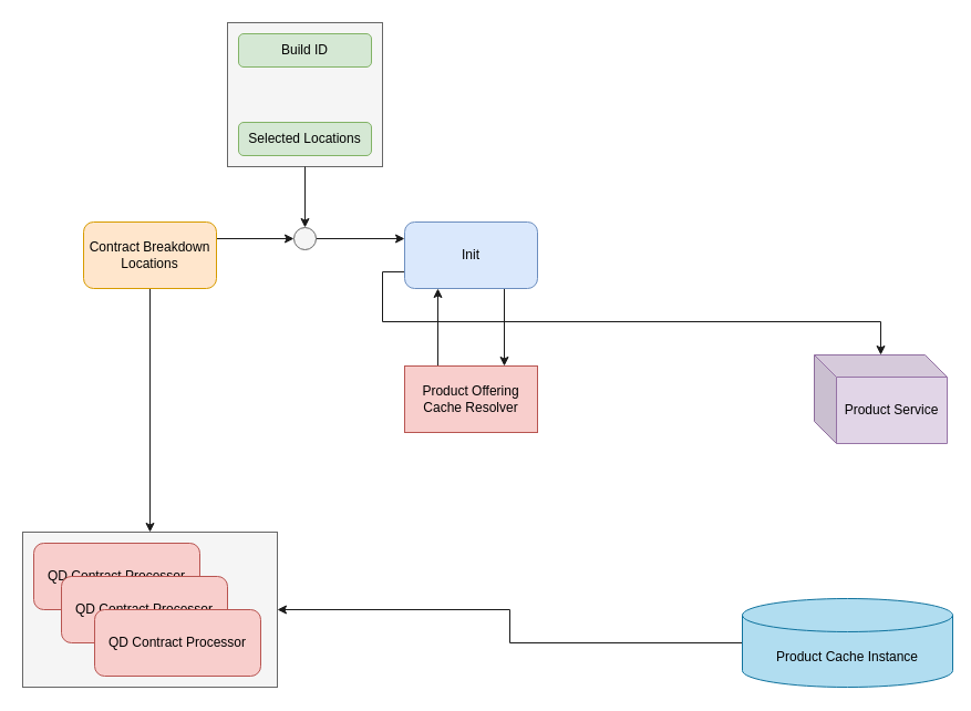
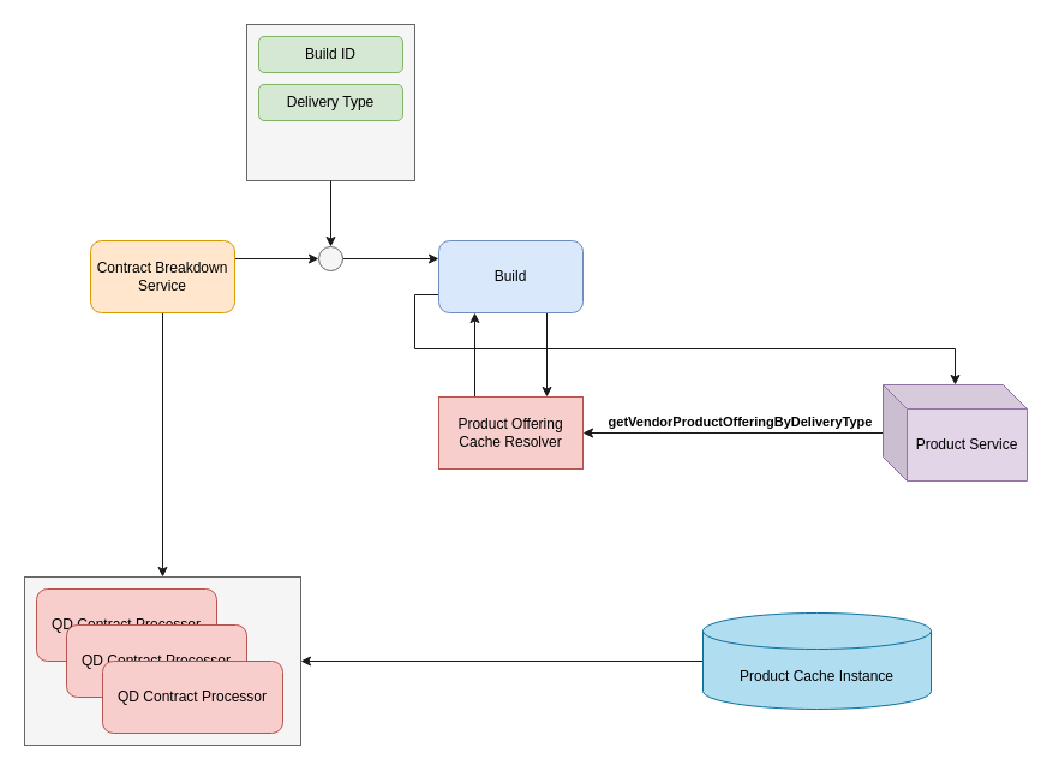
  <mxCell id="0" />
  <mxCell id="1" parent="0" />
  <mxCell id="2" value="" style="group" vertex="1" connectable="0" parent="1"><mxGeometry x="205" y="20" width="140" height="130" as="geometry" /></mxCell>
  <mxCell id="3" value="" style="rounded=0;whiteSpace=wrap;html=1;labelBackgroundColor=none;fillColor=#f5f5f5;strokeColor=#666666;fontColor=#333333;" vertex="1" parent="2"><mxGeometry width="140" height="130" as="geometry" /></mxCell>
- <mxCell id="4" value="Selected Locations" style="rounded=1;whiteSpace=wrap;html=1;labelBackgroundColor=none;fillColor=#d5e8d4;strokeColor=#82b366;" vertex="1" parent="2"><mxGeometry x="10" y="90" width="120" height="30" as="geometry" /></mxCell>
+ <mxCell id="5" value="Delivery Type" style="rounded=1;whiteSpace=wrap;html=1;labelBackgroundColor=none;fillColor=#d5e8d4;strokeColor=#82b366;" vertex="1" parent="2"><mxGeometry x="10" y="50" width="120" height="30" as="geometry" /></mxCell>
  <mxCell id="6" value="Build ID" style="rounded=1;whiteSpace=wrap;html=1;labelBackgroundColor=none;fillColor=#d5e8d4;strokeColor=#82b366;" vertex="1" parent="2"><mxGeometry x="10" y="10" width="120" height="30" as="geometry" /></mxCell>
  <mxCell id="7" style="edgeStyle=orthogonalEdgeStyle;rounded=0;orthogonalLoop=1;jettySize=auto;html=1;entryX=0.75;entryY=0;entryDx=0;entryDy=0;startArrow=none;startFill=0;endArrow=classic;endFill=1;strokeColor=#1A1A1A;exitX=0.75;exitY=1;exitDx=0;exitDy=0;" edge="1" parent="1" source="9" target="11"><mxGeometry relative="1" as="geometry" /></mxCell>
  <mxCell id="8" style="edgeStyle=orthogonalEdgeStyle;rounded=0;orthogonalLoop=1;jettySize=auto;html=1;fontSize=11;startArrow=none;startFill=0;endArrow=classic;endFill=1;strokeColor=#1A1A1A;exitX=0;exitY=0.75;exitDx=0;exitDy=0;" edge="1" parent="1" source="9" target="14"><mxGeometry relative="1" as="geometry" /></mxCell>
- <mxCell id="9" value="Init" style="rounded=1;whiteSpace=wrap;html=1;labelBackgroundColor=none;fillColor=#dae8fc;strokeColor=#6c8ebf;" vertex="1" parent="1"><mxGeometry x="365" y="200" width="120" height="60" as="geometry" /></mxCell>
+ <mxCell id="9" value="Build" style="rounded=1;whiteSpace=wrap;html=1;labelBackgroundColor=none;fillColor=#dae8fc;strokeColor=#6c8ebf;" vertex="1" parent="1"><mxGeometry x="365" y="200" width="120" height="60" as="geometry" /></mxCell>
  <mxCell id="10" style="edgeStyle=orthogonalEdgeStyle;rounded=0;orthogonalLoop=1;jettySize=auto;html=1;entryX=0.25;entryY=1;entryDx=0;entryDy=0;fontSize=11;startArrow=none;startFill=0;endArrow=classic;endFill=1;strokeColor=#1A1A1A;exitX=0.25;exitY=0;exitDx=0;exitDy=0;" edge="1" parent="1" source="11" target="9"><mxGeometry relative="1" as="geometry" /></mxCell>
  <mxCell id="11" value="Product Offering Cache Resolver" style="whiteSpace=wrap;html=1;labelBackgroundColor=none;fillColor=#f8cecc;strokeColor=#b85450;rounded=0;" vertex="1" parent="1"><mxGeometry x="365" y="330" width="120" height="60" as="geometry" /></mxCell>
+ <mxCell id="12" style="edgeStyle=orthogonalEdgeStyle;rounded=0;orthogonalLoop=1;jettySize=auto;html=1;entryX=1;entryY=0.5;entryDx=0;entryDy=0;startArrow=none;startFill=0;endArrow=classic;endFill=1;strokeColor=#1A1A1A;" edge="1" parent="1" source="14" target="11"><mxGeometry relative="1" as="geometry" /></mxCell>
+ <mxCell id="13" value="&lt;b&gt;getVendorProductOfferingByDeliveryType&lt;/b&gt;" style="edgeLabel;html=1;align=center;verticalAlign=middle;resizable=0;points=[];" vertex="1" connectable="0" parent="12"><mxGeometry x="0.287" y="2" relative="1" as="geometry"><mxPoint x="41" y="-12" as="offset" /></mxGeometry></mxCell>
  <mxCell id="14" value="Product Service" style="shape=cube;whiteSpace=wrap;html=1;boundedLbl=1;backgroundOutline=1;darkOpacity=0.05;darkOpacity2=0.1;labelBackgroundColor=none;fillColor=#e1d5e7;strokeColor=#9673a6;" vertex="1" parent="1"><mxGeometry x="735" y="320" width="120" height="80" as="geometry" /></mxCell>
  <mxCell id="15" style="edgeStyle=orthogonalEdgeStyle;rounded=0;orthogonalLoop=1;jettySize=auto;html=1;startArrow=none;startFill=0;endArrow=classic;endFill=1;strokeColor=#1A1A1A;exitX=1;exitY=0.25;exitDx=0;exitDy=0;entryX=0;entryY=0.5;entryDx=0;entryDy=0;" edge="1" parent="1" source="17" target="22"><mxGeometry relative="1" as="geometry"><mxPoint x="235" y="215" as="targetPoint" /></mxGeometry></mxCell>
  <mxCell id="16" style="edgeStyle=orthogonalEdgeStyle;rounded=0;orthogonalLoop=1;jettySize=auto;html=1;fontSize=11;startArrow=none;startFill=0;endArrow=classic;endFill=1;strokeColor=#1A1A1A;entryX=0.5;entryY=0;entryDx=0;entryDy=0;" edge="1" parent="1" source="17" target="24"><mxGeometry relative="1" as="geometry"><mxPoint x="205" y="370" as="targetPoint" /></mxGeometry></mxCell>
- <mxCell id="17" value="Contract Breakdown Locations" style="rounded=1;whiteSpace=wrap;html=1;labelBackgroundColor=none;fillColor=#ffe6cc;strokeColor=#d79b00;" vertex="1" parent="1"><mxGeometry x="75" y="200" width="120" height="60" as="geometry" /></mxCell>
+ <mxCell id="17" value="Contract Breakdown Service" style="rounded=1;whiteSpace=wrap;html=1;labelBackgroundColor=none;fillColor=#ffe6cc;strokeColor=#d79b00;" vertex="1" parent="1"><mxGeometry x="75" y="200" width="120" height="60" as="geometry" /></mxCell>
  <mxCell id="18" style="edgeStyle=orthogonalEdgeStyle;rounded=0;orthogonalLoop=1;jettySize=auto;html=1;startArrow=none;startFill=0;endArrow=classic;endFill=1;strokeColor=#1A1A1A;entryX=0.5;entryY=0;entryDx=0;entryDy=0;" edge="1" parent="1" source="3" target="22"><mxGeometry relative="1" as="geometry"><mxPoint x="255" y="180" as="targetPoint" /></mxGeometry></mxCell>
  <mxCell id="19" style="edgeStyle=orthogonalEdgeStyle;rounded=0;orthogonalLoop=1;jettySize=auto;html=1;fontSize=11;startArrow=none;startFill=0;endArrow=classic;endFill=1;strokeColor=#1A1A1A;entryX=1;entryY=0.5;entryDx=0;entryDy=0;" edge="1" parent="1" source="20" target="24"><mxGeometry relative="1" as="geometry"><mxPoint x="465" y="530" as="targetPoint" /></mxGeometry></mxCell>
- <mxCell id="20" value="Product Cache Instance" style="shape=cylinder3;whiteSpace=wrap;html=1;boundedLbl=1;backgroundOutline=1;size=15;labelBackgroundColor=none;fillColor=#b1ddf0;strokeColor=#10739e;" vertex="1" parent="1"><mxGeometry x="670" y="540" width="190" height="80" as="geometry" /></mxCell>
+ <mxCell id="20" value="Product Cache Instance" style="shape=cylinder3;whiteSpace=wrap;html=1;boundedLbl=1;backgroundOutline=1;size=15;labelBackgroundColor=none;fillColor=#b1ddf0;strokeColor=#10739e;" vertex="1" parent="1"><mxGeometry x="585" y="510" width="190" height="80" as="geometry" /></mxCell>
  <mxCell id="21" style="edgeStyle=orthogonalEdgeStyle;rounded=0;orthogonalLoop=1;jettySize=auto;html=1;entryX=0;entryY=0.25;entryDx=0;entryDy=0;fontSize=11;startArrow=none;startFill=0;endArrow=classic;endFill=1;strokeColor=#1A1A1A;" edge="1" parent="1" source="22" target="9"><mxGeometry relative="1" as="geometry" /></mxCell>
  <mxCell id="22" value="" style="ellipse;whiteSpace=wrap;html=1;aspect=fixed;labelBackgroundColor=none;fontSize=11;fillColor=#f5f5f5;strokeColor=#666666;fontColor=#333333;" vertex="1" parent="1"><mxGeometry x="265" y="205" width="20" height="20" as="geometry" /></mxCell>
  <mxCell id="23" value="" style="group" vertex="1" connectable="0" parent="1"><mxGeometry x="20" y="480" width="230" height="140" as="geometry" /></mxCell>
  <mxCell id="24" value="" style="rounded=0;whiteSpace=wrap;html=1;labelBackgroundColor=none;fontSize=11;fillColor=#f5f5f5;strokeColor=#666666;fontColor=#333333;" vertex="1" parent="23"><mxGeometry width="230" height="140" as="geometry" /></mxCell>
  <mxCell id="25" value="&lt;font style=&quot;font-size: 12px&quot;&gt;QD Contract Processor&lt;/font&gt;" style="rounded=1;whiteSpace=wrap;html=1;labelBackgroundColor=none;fontSize=11;fillColor=#f8cecc;strokeColor=#b85450;" vertex="1" parent="23"><mxGeometry x="10" y="10" width="150" height="60" as="geometry" /></mxCell>
  <mxCell id="26" value="&lt;font style=&quot;font-size: 12px&quot;&gt;QD Contract Processor&lt;/font&gt;" style="rounded=1;whiteSpace=wrap;html=1;labelBackgroundColor=none;fontSize=11;fillColor=#f8cecc;strokeColor=#b85450;" vertex="1" parent="23"><mxGeometry x="35" y="40" width="150" height="60" as="geometry" /></mxCell>
  <mxCell id="27" value="&lt;font style=&quot;font-size: 12px&quot;&gt;QD Contract Processor&lt;/font&gt;" style="rounded=1;whiteSpace=wrap;html=1;labelBackgroundColor=none;fontSize=11;fillColor=#f8cecc;strokeColor=#b85450;" vertex="1" parent="23"><mxGeometry x="65" y="70" width="150" height="60" as="geometry" /></mxCell>
